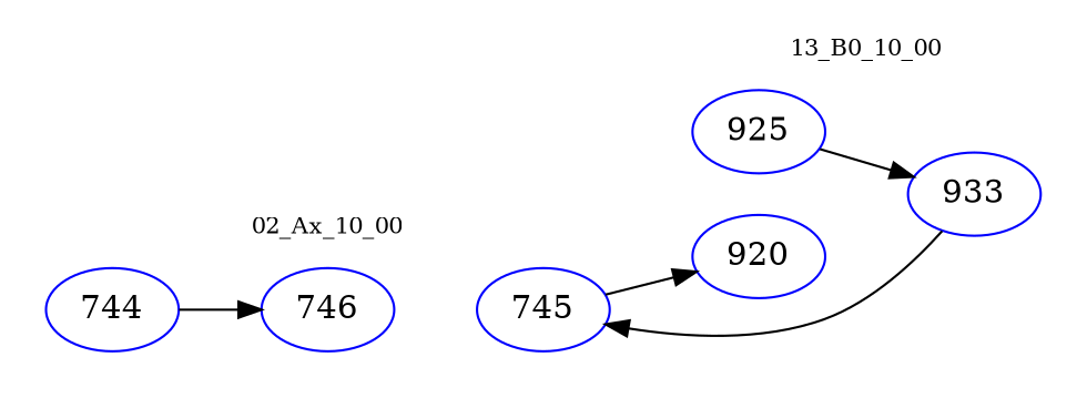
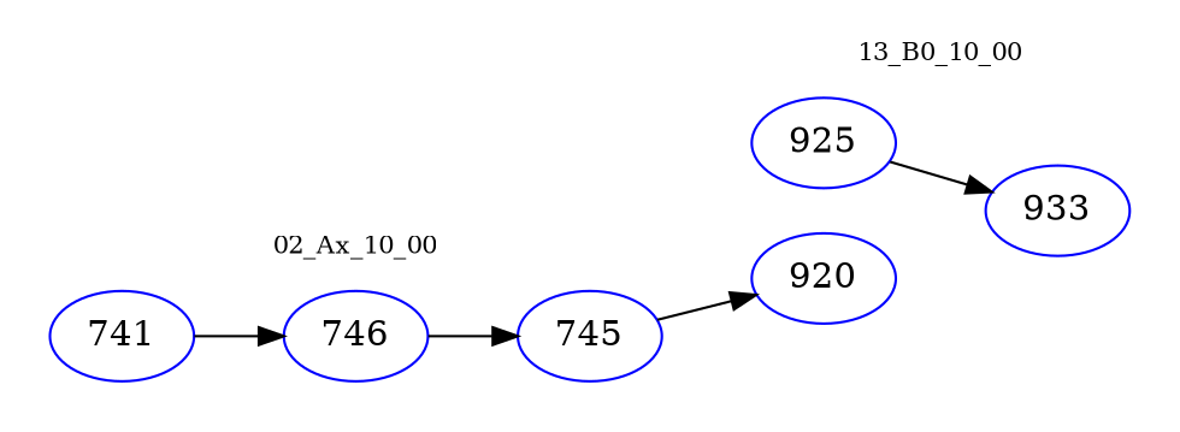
  digraph {
    rankdir=LR
    node [color=blue]
    edge [color=black]
    n1 [label=746]
-   n2 [label=744]
+   n2 [label=741]
    n3 [label=745]
    n4 [label=925]
    n5 [label=920]
    n6 [label=933]
    subgraph cluster_1 {
      color=white
      fontsize=10
      label="02_Ax_10_00"
      n1
      n2
      n3
    }
    subgraph cluster_2 {
      color=white
      fontsize=10
      label="13_B0_10_00"
      n4
      n5
      n6
    }
-   n6 -> n3
+   n1 -> n3
    n2 -> n1
    n3 -> n5
    n4 -> n6
  }
